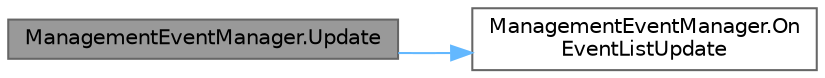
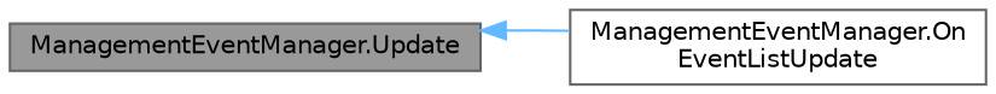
  digraph {
    rankdir=LR
    node [fontname=Helvetica fontsize=10 shape=box style=filled]
    n1 [color=gray40 fillcolor=grey60 fontcolor=black height=0.2 label="ManagementEventManager.Update" width=0.4]
    n2 [color=grey40 fillcolor=white height=0.2 label="ManagementEventManager.On\lEventListUpdate" width=0.4]
-   n1 -> n2 [color=steelblue1 fontname=Helvetica fontsize=10 labelfontname=Helvetica labelfontsize=10 style=solid]
+   n2 -> n1 [color=steelblue1 fontname=Helvetica fontsize=10 labelfontname=Helvetica labelfontsize=10 style=solid]
  }
